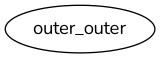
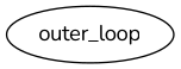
  digraph {
    bgcolor=white
    compound=true
    fontname=Nunito
    rankdir=LR
    splines=spline
-   n1 [color=black fillcolor=white label=outer_outer shape=ellipse style=filled fontname=Nunito]
+   n1 [color=black fillcolor=white label=outer_loop shape=ellipse style=filled fontname=Nunito]
  }
